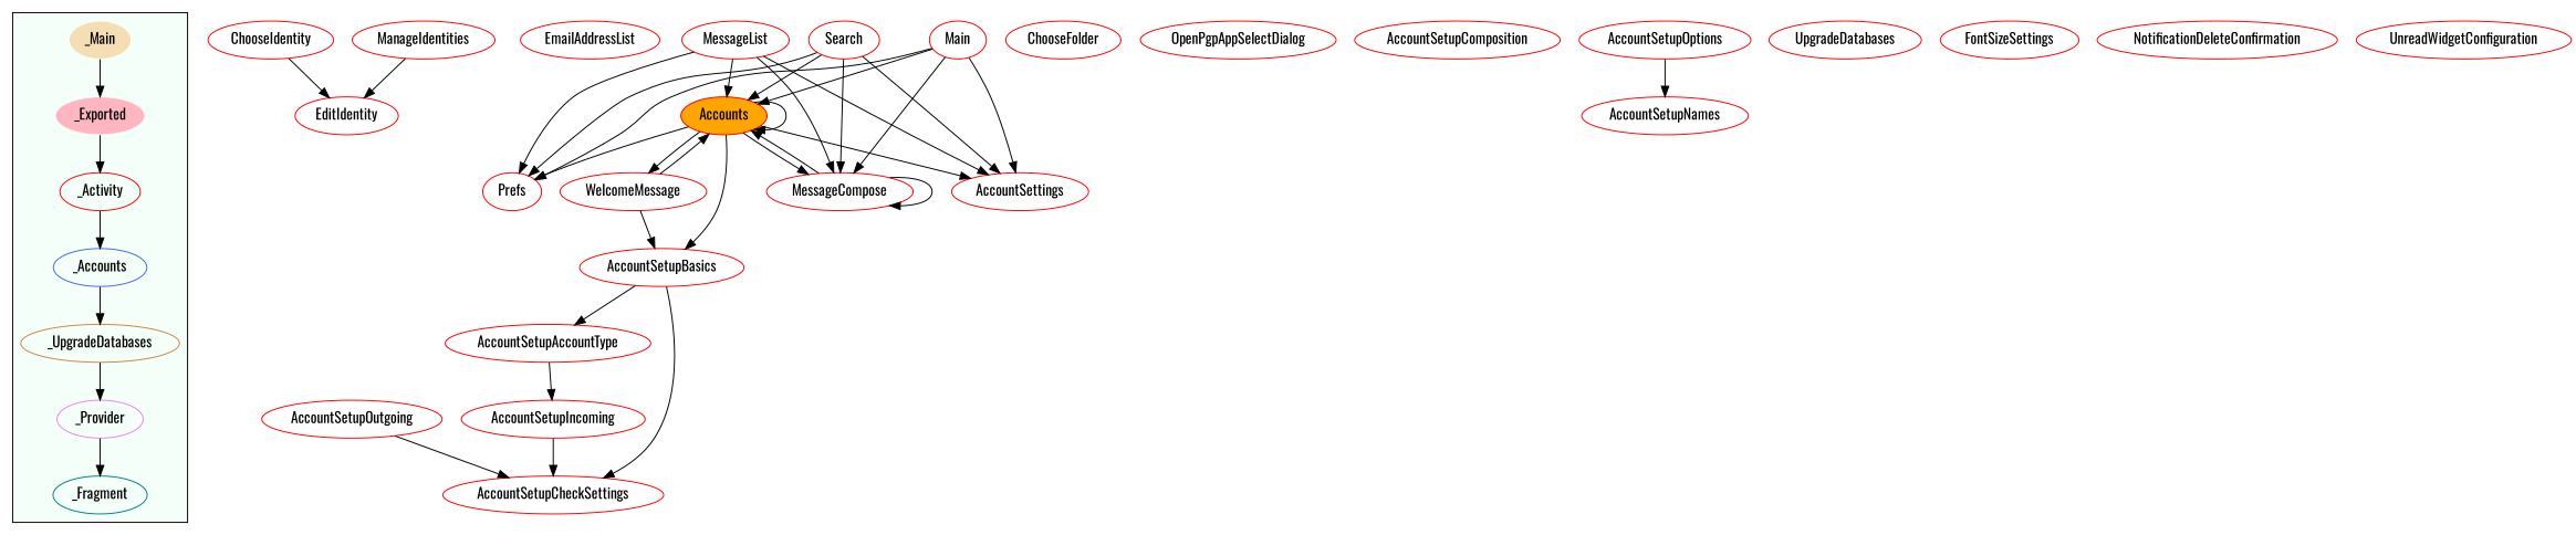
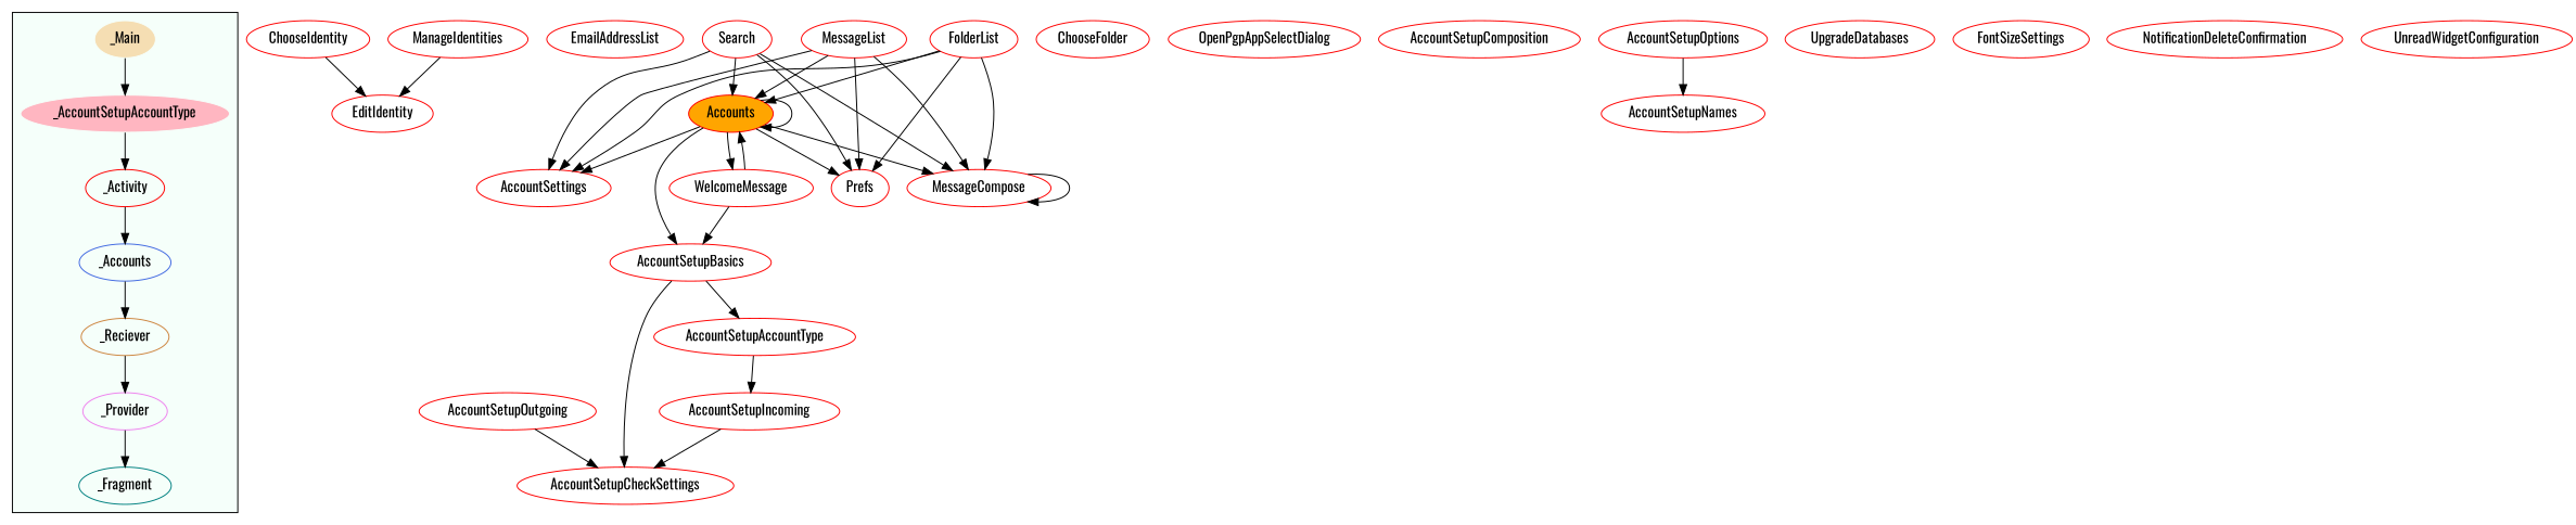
  digraph {
    fontname=Oswald
    node [color=red fontname=Oswald]
    edge [fontname=Oswald]
    _Activity
    n2 [color=royalblue label=_Accounts]
-   _Reciever [color=peru label=_UpgradeDatabases]
+   _Reciever [color=peru]
    _Provider [color=violet]
    _Fragment [color=teal]
    _Main [color=mintcream fillcolor=wheat style=filled]
-   _Exported [color=mintcream fillcolor=lightpink style=filled]
+   _Exported [color=mintcream fillcolor=lightpink style=filled label=_AccountSetupAccountType]
    ChooseIdentity
    EditIdentity
    EmailAddressList
    AccountSetupIncoming
    AccountSetupCheckSettings
    ChooseFolder
    MessageList
    AccountSettings
    MessageCompose
    Accounts [fillcolor=orange style=filled]
    Prefs
    WelcomeMessage
    AccountSetupBasics
    AccountSetupAccountType
-   FolderList [label=Main]
+   FolderList
    OpenPgpAppSelectDialog
    AccountSetupComposition
    ManageIdentities
    AccountSetupOptions
    AccountSetupNames
    UpgradeDatabases
    FontSizeSettings
    AccountSetupOutgoing
    NotificationDeleteConfirmation
    Search
    UnreadWidgetConfiguration
    subgraph cluster_1 {
      bgcolor=mintcream
      _Activity
      n2
      _Reciever
      _Provider
      _Fragment
      _Main
      _Exported
    }
    _Activity -> n2
    n2 -> _Reciever
    _Reciever -> _Provider
    _Provider -> _Fragment
    _Main -> _Exported
    _Exported -> _Activity
    ChooseIdentity -> EditIdentity
    AccountSetupIncoming -> AccountSetupCheckSettings
    MessageList -> AccountSettings
    MessageList -> MessageCompose
    MessageList -> Accounts
    MessageList -> Prefs
    MessageCompose -> MessageCompose
-   MessageCompose -> Accounts
    Accounts -> AccountSettings
    Accounts -> MessageCompose
    Accounts -> Accounts
    Accounts -> Prefs
    Accounts -> WelcomeMessage
    Accounts -> AccountSetupBasics
    WelcomeMessage -> Accounts
    WelcomeMessage -> AccountSetupBasics
    AccountSetupBasics -> AccountSetupCheckSettings
    AccountSetupBasics -> AccountSetupAccountType
    AccountSetupAccountType -> AccountSetupIncoming
    FolderList -> AccountSettings
    FolderList -> MessageCompose
    FolderList -> Accounts
    FolderList -> Prefs
    ManageIdentities -> EditIdentity
    AccountSetupOptions -> AccountSetupNames
    AccountSetupOutgoing -> AccountSetupCheckSettings
    Search -> AccountSettings
    Search -> MessageCompose
    Search -> Accounts
    Search -> Prefs
  }
